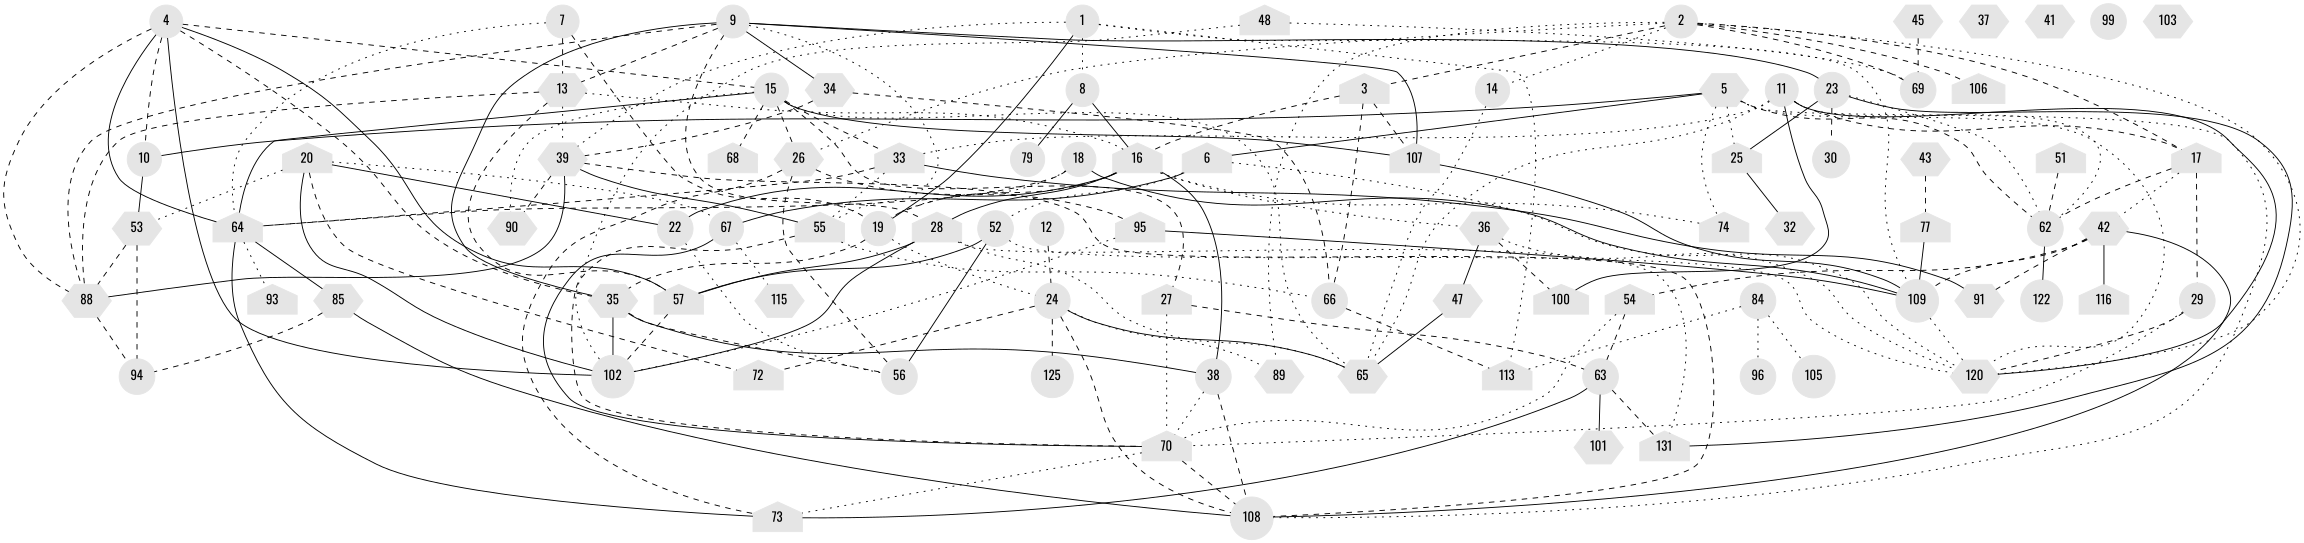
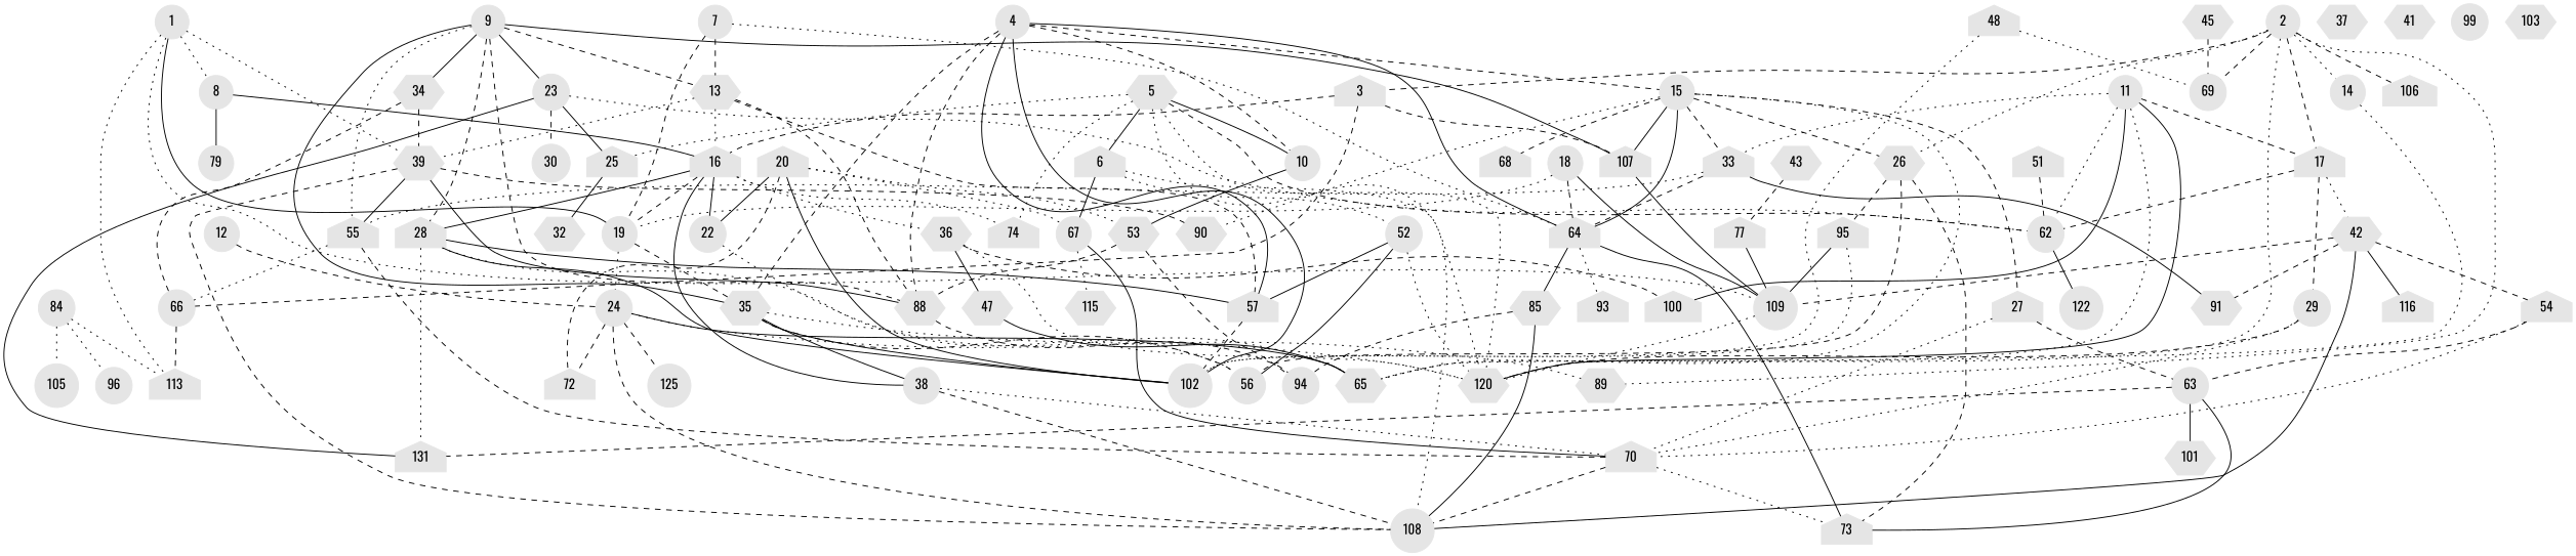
  graph {
    fontname=Oswald
    node [color=gray90 fontname=Oswald shape=circle style=filled]
    edge [fontname=Oswald style=dashed]
    1 [super="+21"]
    8
    19 [super="+51"]
    39 [shape=hexagon super="+81"]
    109
    113 [shape=house]
    16 [shape=house super="+49"]
    79
    35 [shape=hexagon super="+121"]
    24 [super="+40"]
    88 [shape=hexagon super="+126"]
    108 [super="+117"]
    55 [shape=house super="+104"]
    90 [shape=hexagon]
    120 [shape=hexagon super="+124"]
    2 [super="+78"]
    3 [shape=house]
    14
    17 [shape=house super="+82"]
    26 [shape=hexagon super="+60"]
    69 [super="+132"]
    89 [shape=hexagon]
    106 [shape=house]
    66 [super="+112"]
    107 [shape=house super="+110"]
    65 [shape=hexagon]
    62 [super="+80"]
    29 [super="+127"]
    42 [shape=hexagon super="+83"]
    56 [super="+129"]
    73 [shape=house]
    95 [shape=house]
    74 [shape=house]
    28 [shape=house super="+61"]
    22
    36 [shape=hexagon]
    38
    4 [super="+46"]
    10 [super="+71"]
    15 [super="+58"]
    57 [shape=house]
    64 [shape=house super="+87"]
    102 [super="+118"]
    53 [shape=hexagon]
    33 [shape=house super="+111"]
    27 [shape=house super="+98"]
    68 [shape=house]
    85 [shape=hexagon]
    93 [shape=house]
    94 [super="+119"]
    5 [shape=hexagon super="+44"]
    6 [shape=house]
    25 [shape=house]
    52 [super="+76"]
    67
    32 [shape=hexagon]
    122
    70 [shape=house super="+86"]
    115 [shape=hexagon]
    13 [shape=hexagon super="+114"]
    7
    9 [super="+31"]
    23 [super="+50"]
    34 [shape=hexagon]
    30
    131 [shape=house]
    11 [super="+75"]
    100 [shape=house]
    91 [shape=hexagon]
    12 [super="+123"]
    72 [shape=house]
    125
    63
    47 [shape=hexagon]
    54 [shape=house super="+97"]
    116 [shape=house]
    18 [super="+92"]
    20 [shape=house super="+130"]
    101 [shape=hexagon]
    37 [shape=hexagon]
    41 [shape=hexagon]
    43 [shape=hexagon]
    77 [shape=house]
    45 [shape=hexagon]
    48 [shape=house]
    n86 [label=51 shape=house]
    84 [super="+128"]
    96
    105
    99
    103 [shape=hexagon]
    1 -- 8 [style=dotted]
    1 -- 19 [style=solid]
    1 -- 39 [style=dotted]
    1 -- 109 [style=dotted]
    1 -- 113 [style=dotted]
    8 -- 16 [style=solid]
    8 -- 79 [style=solid]
    19 -- 35
    19 -- 24 [style=dotted]
    39 -- 88 [style=solid]
    39 -- 108
    39 -- 55 [style=solid]
    39 -- 90
    109 -- 120 [style=dotted]
    16 -- 19
    16 -- 74 [style=dotted]
    16 -- 28 [style=solid]
    16 -- 22 [style=solid]
    16 -- 36 [style=dotted]
    16 -- 38 [style=solid]
+   35 -- 120 [style=dotted]
    35 -- 56
    35 -- 38 [style=solid]
    35 -- 102 [style=solid]
    24 -- 108
    24 -- 89 [style=dotted]
    24 -- 65 [style=solid]
    24 -- 72
    24 -- 125
    88 -- 94
    55 -- 66 [style=dotted]
    55 -- 70
    2 -- 120 [style=dotted]
    2 -- 3
    2 -- 14 [style=dotted]
    2 -- 17
    2 -- 26 [style=dotted]
    2 -- 69
    2 -- 89 [style=dotted]
    2 -- 106
    3 -- 16
    3 -- 66
    3 -- 107
    14 -- 65 [style=dotted]
    17 -- 62
    17 -- 29
    17 -- 42 [style=dotted weight=2]
    26 -- 56 [weight=2]
    26 -- 73
    26 -- 95
    66 -- 113
    107 -- 109 [style=solid]
    62 -- 122 [style=solid]
    29 -- 120
    29 -- 70 [style=dotted]
    42 -- 109
    42 -- 108 [style=solid]
    42 -- 91
    42 -- 54
    42 -- 116 [style=solid]
    95 -- 109 [style=solid]
    95 -- 102 [style=dotted]
    28 -- 65 [style=dotted]
    28 -- 57 [style=solid]
    28 -- 102 [style=solid]
    28 -- 131 [style=dotted]
    22 -- 56 [style=dotted]
    36 -- 120 [style=dotted]
    36 -- 100
    36 -- 47 [style=solid]
    38 -- 108
    38 -- 70 [style=dotted]
    4 -- 35
    4 -- 88
    4 -- 10
    4 -- 15
    4 -- 57 [style=solid]
    4 -- 64 [style=solid]
    4 -- 102 [style=solid]
    10 -- 53 [style=solid]
    15 -- 90 [style=dotted]
    15 -- 26
    15 -- 107 [style=solid]
    15 -- 65 [style=dotted]
    15 -- 64 [style=solid]
    15 -- 33
    15 -- 27
    15 -- 68
    57 -- 102
    64 -- 73 [style=solid]
    64 -- 85 [style=solid]
    64 -- 93 [style=dotted]
    53 -- 88
    53 -- 94
    33 -- 55 [style=dotted]
    33 -- 64
    33 -- 91 [style=solid]
    27 -- 70 [style=dotted]
    27 -- 63
    85 -- 108 [style=solid]
    85 -- 94
    5 -- 108 [style=dotted]
    5 -- 120 [style=dotted]
    5 -- 62
    5 -- 74 [style=dotted]
    5 -- 10 [style=solid]
    5 -- 6 [style=solid]
    5 -- 25 [style=dotted]
    6 -- 120 [style=dotted]
    6 -- 52 [style=dotted]
    6 -- 67 [style=solid]
    25 -- 32 [style=solid]
    52 -- 120 [style=dotted]
    52 -- 56 [style=solid]
    52 -- 57 [style=solid]
    67 -- 70 [style=solid]
    67 -- 115 [style=dotted]
    70 -- 108
    70 -- 73 [style=dotted]
    13 -- 39 [style=dotted]
    13 -- 16 [style=dotted]
    13 -- 88
    13 -- 57
    7 -- 19
    7 -- 64 [style=dotted]
    7 -- 13
    9 -- 35 [style=solid]
    9 -- 88
    9 -- 55 [style=dotted]
    9 -- 107 [style=solid]
    9 -- 28
    9 -- 13
    9 -- 23 [style=solid]
    9 -- 34 [style=solid]
    23 -- 62 [style=dotted]
    23 -- 25 [style=solid]
    23 -- 30
    23 -- 131 [style=solid]
    34 -- 39
    34 -- 66
    11 -- 120 [style=solid]
    11 -- 17
    11 -- 65 [style=dotted]
    11 -- 62 [style=dotted weight=2]
    11 -- 33 [style=dotted]
    11 -- 100 [style=solid]
    12 -- 24
    63 -- 73 [style=solid]
    63 -- 131
    63 -- 101 [style=solid]
    47 -- 65 [style=solid]
    54 -- 70 [style=dotted]
    54 -- 63
    18 -- 19 [style=dotted]
    18 -- 109 [style=solid]
    18 -- 64
    20 -- 22 [style=solid]
    20 -- 102 [style=solid]
    20 -- 53 [style=dotted]
    20 -- 67 [style=dotted]
    20 -- 72
    43 -- 77
    77 -- 109 [style=solid]
    45 -- 69
    48 -- 69 [style=dotted]
    48 -- 102 [style=dotted]
    n86 -- 62
    84 -- 113 [style=dotted]
    84 -- 96 [style=dotted]
    84 -- 105 [style=dotted]
  }
